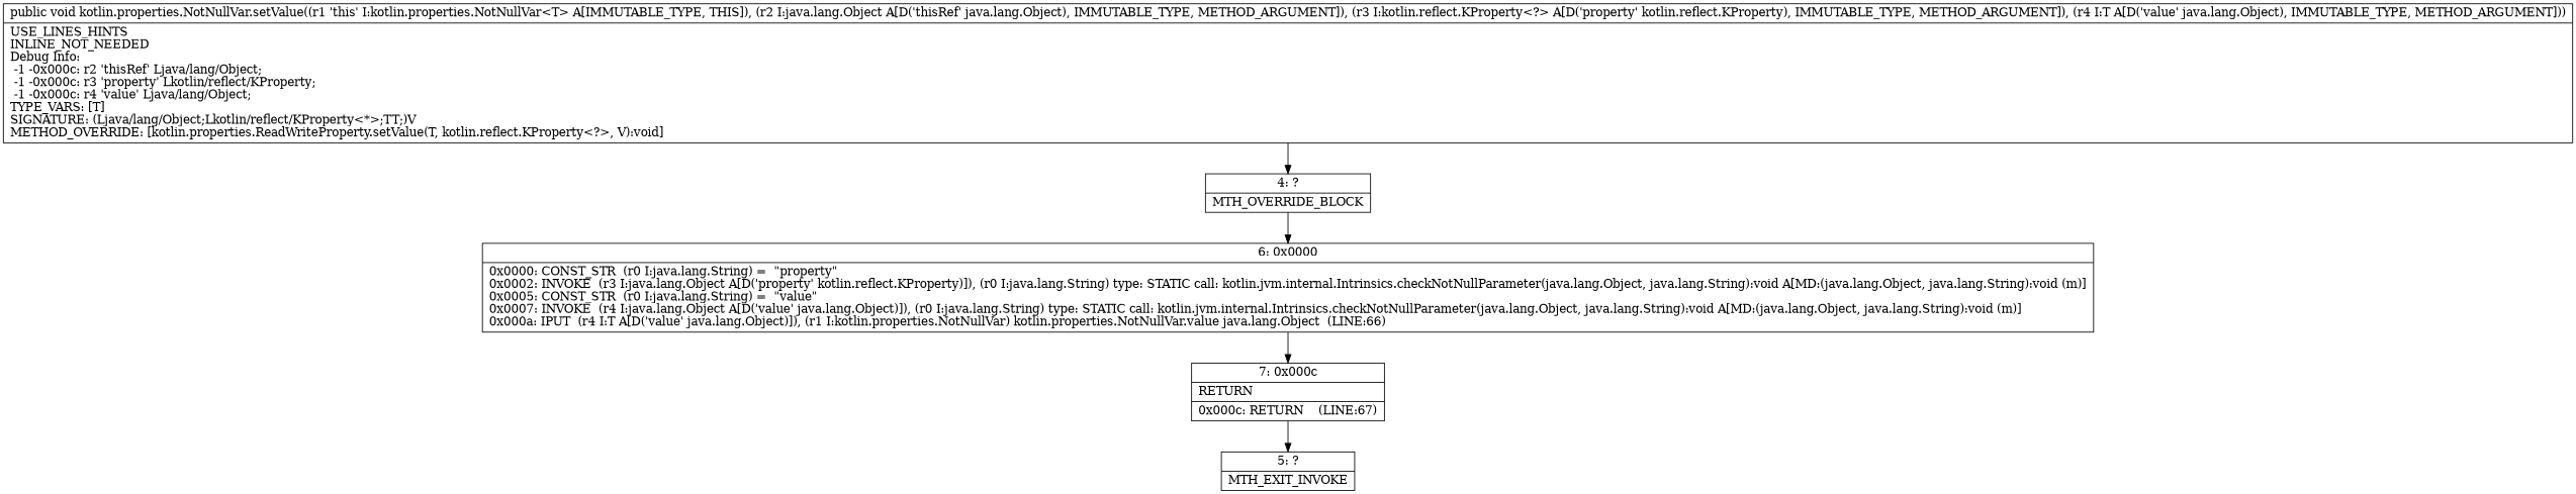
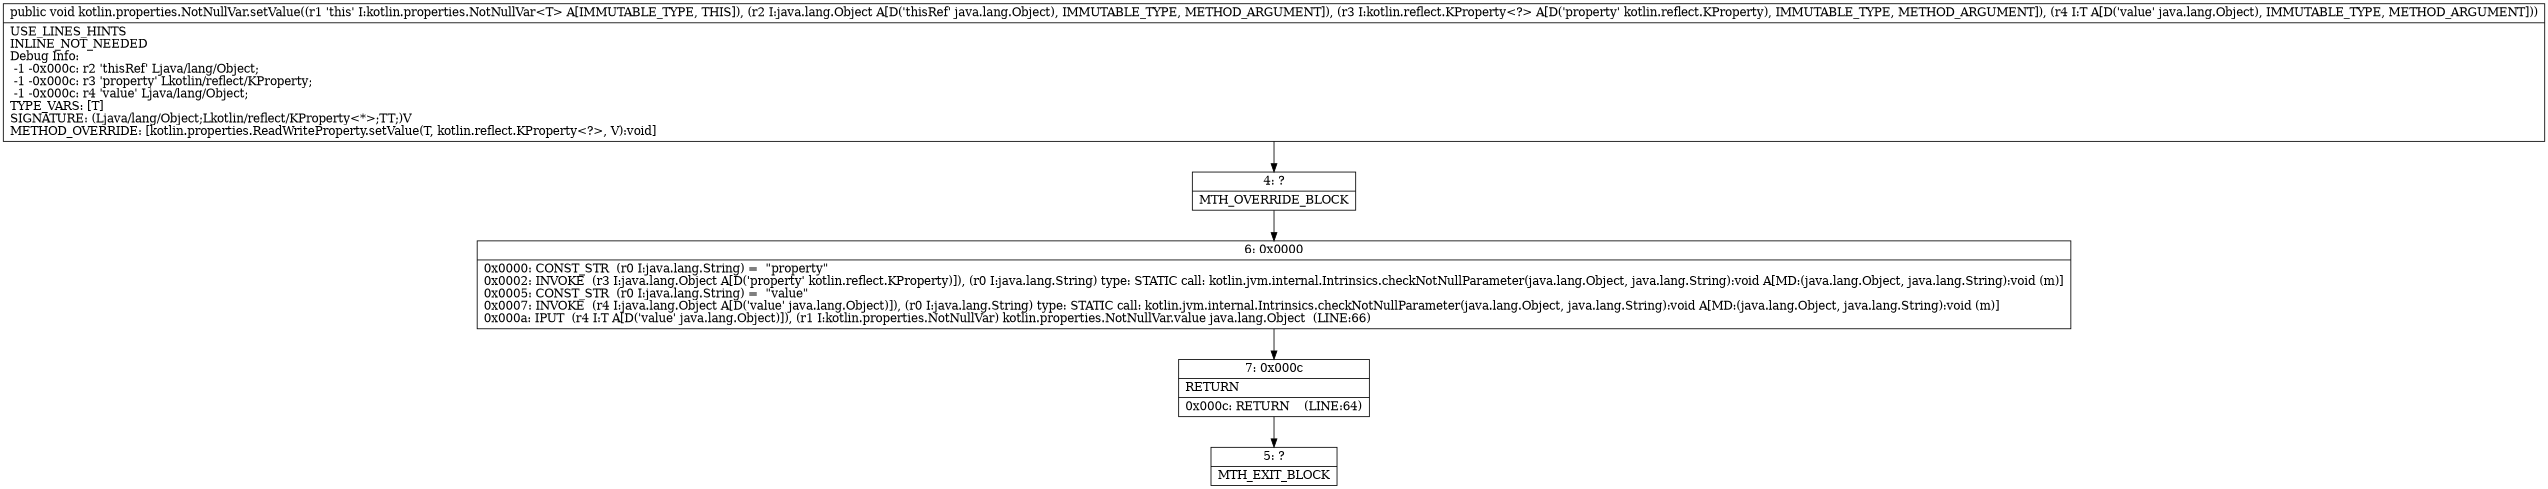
  digraph {
    node [shape=record]
    n1 [label="{4\:\ ?|MTH_OVERRIDE_BLOCK\l}"]
    n2 [label="{6\:\ 0x0000|0x0000: CONST_STR  (r0 I:java.lang.String) =  \"property\" \l0x0002: INVOKE  (r3 I:java.lang.Object A[D('property' kotlin.reflect.KProperty)]), (r0 I:java.lang.String) type: STATIC call: kotlin.jvm.internal.Intrinsics.checkNotNullParameter(java.lang.Object, java.lang.String):void A[MD:(java.lang.Object, java.lang.String):void (m)]\l0x0005: CONST_STR  (r0 I:java.lang.String) =  \"value\" \l0x0007: INVOKE  (r4 I:java.lang.Object A[D('value' java.lang.Object)]), (r0 I:java.lang.String) type: STATIC call: kotlin.jvm.internal.Intrinsics.checkNotNullParameter(java.lang.Object, java.lang.String):void A[MD:(java.lang.Object, java.lang.String):void (m)]\l0x000a: IPUT  (r4 I:T A[D('value' java.lang.Object)]), (r1 I:kotlin.properties.NotNullVar) kotlin.properties.NotNullVar.value java.lang.Object  (LINE:66)\l}"]
-   n3 [label="{7\:\ 0x000c|RETURN\l|0x000c: RETURN    (LINE:67)\l}"]
-   n4 [label="{5\:\ ?|MTH_EXIT_INVOKE\l}"]
+   n3 [label="{7\:\ 0x000c|RETURN\l|0x000c: RETURN    (LINE:64)\l}"]
+   n4 [label="{5\:\ ?|MTH_EXIT_BLOCK\l}"]
    n5 [label="{public void kotlin.properties.NotNullVar.setValue((r1 'this' I:kotlin.properties.NotNullVar\<T\> A[IMMUTABLE_TYPE, THIS]), (r2 I:java.lang.Object A[D('thisRef' java.lang.Object), IMMUTABLE_TYPE, METHOD_ARGUMENT]), (r3 I:kotlin.reflect.KProperty\<?\> A[D('property' kotlin.reflect.KProperty), IMMUTABLE_TYPE, METHOD_ARGUMENT]), (r4 I:T A[D('value' java.lang.Object), IMMUTABLE_TYPE, METHOD_ARGUMENT]))  | USE_LINES_HINTS\lINLINE_NOT_NEEDED\lDebug Info:\l  \-1 \-0x000c: r2 'thisRef' Ljava\/lang\/Object;\l  \-1 \-0x000c: r3 'property' Lkotlin\/reflect\/KProperty;\l  \-1 \-0x000c: r4 'value' Ljava\/lang\/Object;\lTYPE_VARS: [T]\lSIGNATURE: (Ljava\/lang\/Object;Lkotlin\/reflect\/KProperty\<*\>;TT;)V\lMETHOD_OVERRIDE: [kotlin.properties.ReadWriteProperty.setValue(T, kotlin.reflect.KProperty\<?\>, V):void]\l}"]
    n1 -> n2
    n2 -> n3
    n3 -> n4
    n5 -> n1
  }
